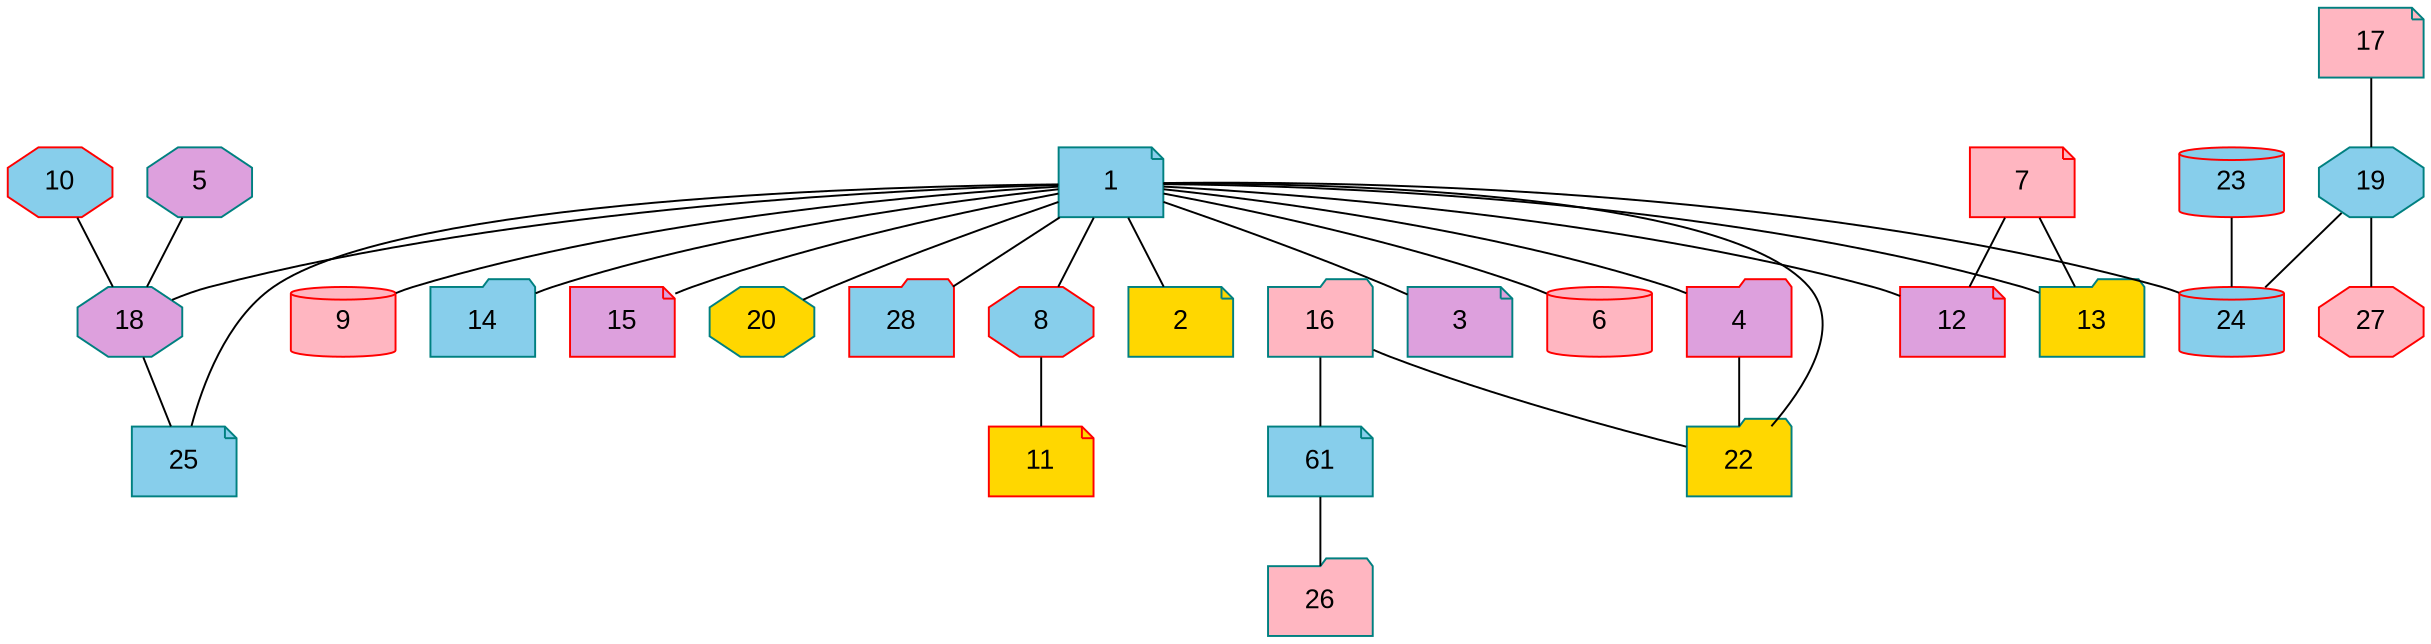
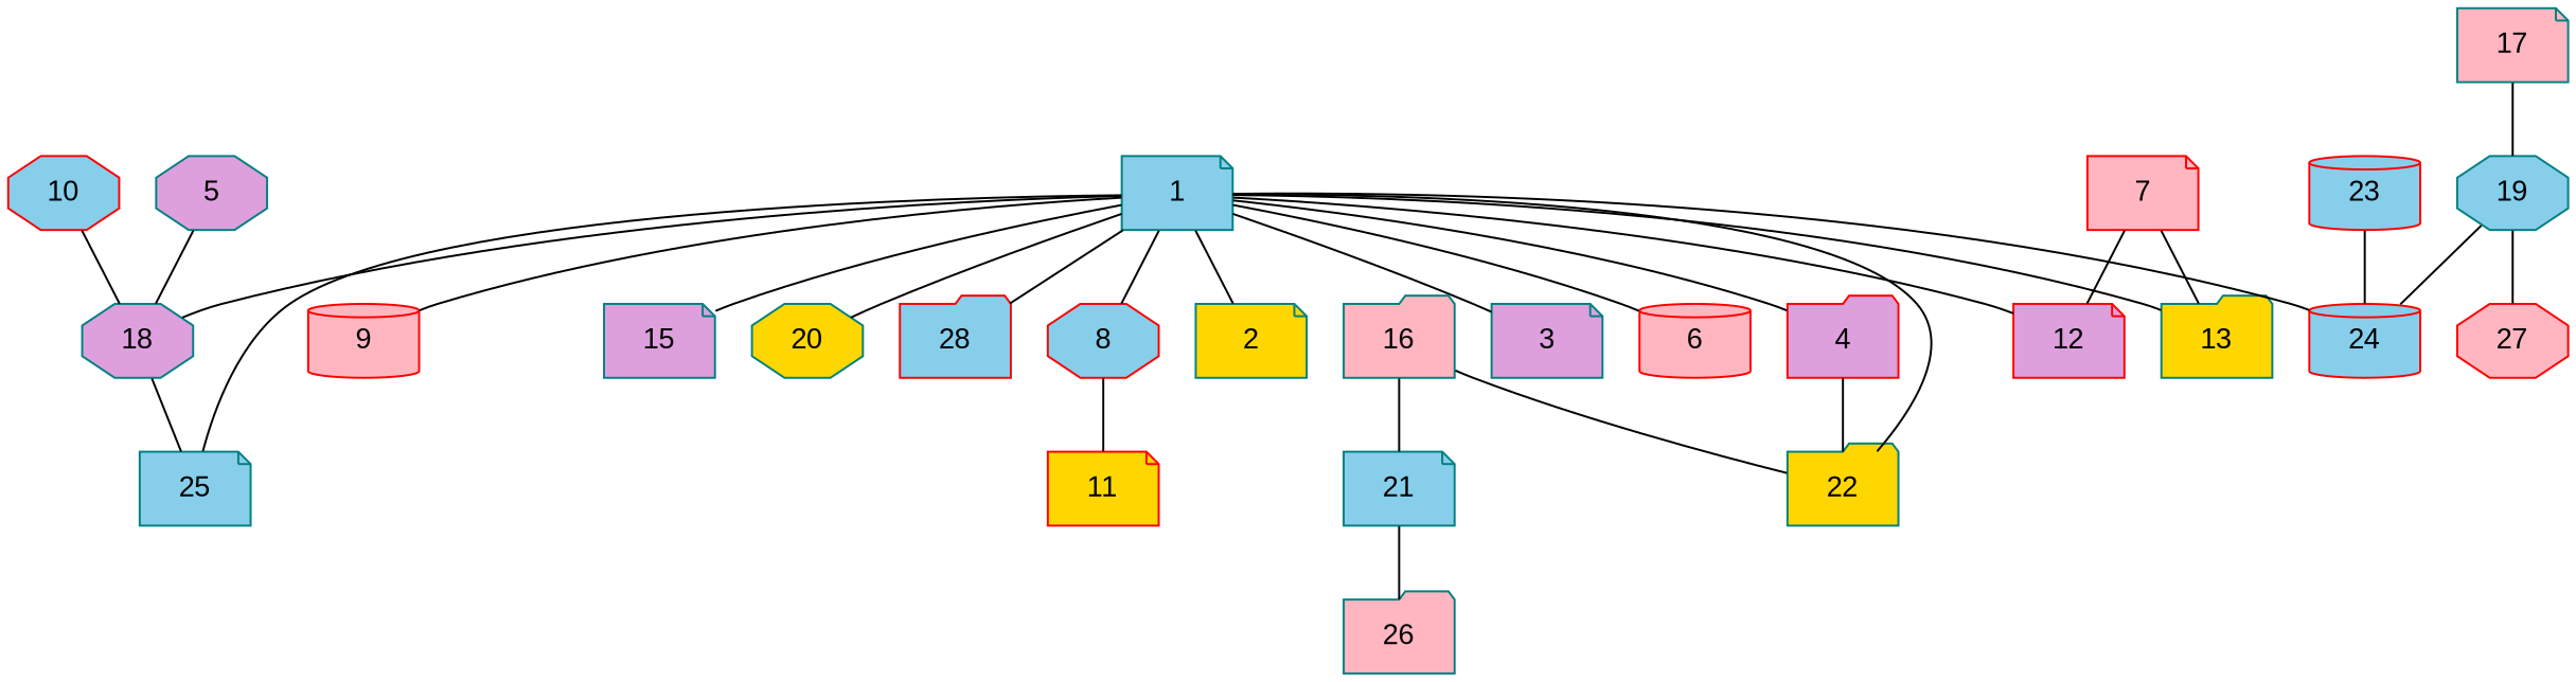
  graph {
    fontname="Liberation Sans"
    node [color=teal fillcolor=skyblue fontname="Liberation Sans" shape=note style=filled]
    edge [fontname="Liberation Sans" weight=1.0]
    2 [fillcolor=gold]
    1
    3 [fillcolor=plum]
    4 [color=red fillcolor=plum shape=folder]
    6 [color=red fillcolor=lightpink shape=cylinder]
    8 [color=red shape=octagon]
    9 [color=red fillcolor=lightpink shape=cylinder]
    12 [color=red fillcolor=plum]
    13 [fillcolor=gold shape=folder]
-   14 [shape=folder]
-   15 [color=red fillcolor=plum]
+   15 [fillcolor=plum]
    18 [fillcolor=plum shape=octagon]
    20 [fillcolor=gold shape=octagon]
    22 [fillcolor=gold shape=folder]
    24 [color=red shape=cylinder]
    25
    28 [color=red shape=folder]
    11 [color=red fillcolor=gold]
    5 [fillcolor=plum shape=octagon]
    7 [color=red fillcolor=lightpink]
    10 [color=red shape=octagon]
    16 [fillcolor=lightpink shape=folder]
-   21 [label=61]
+   21
    26 [fillcolor=lightpink shape=folder]
    17 [fillcolor=lightpink]
    19 [shape=octagon]
    27 [color=red fillcolor=lightpink shape=octagon]
    23 [color=red shape=cylinder]
    1 -- 2
    1 -- 3
    1 -- 4
    1 -- 6
    1 -- 8
    1 -- 9
    1 -- 12
    1 -- 13
-   1 -- 14
    1 -- 15
    1 -- 18
    1 -- 20
    1 -- 22
    1 -- 24
    1 -- 25
    1 -- 28
    4 -- 22
    8 -- 11
    18 -- 25
    5 -- 18
    7 -- 12
    7 -- 13
    10 -- 18
    16 -- 22
    16 -- 21
    21 -- 26
    17 -- 19
    19 -- 24
    19 -- 27
    23 -- 24
  }
